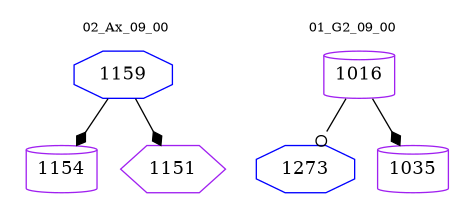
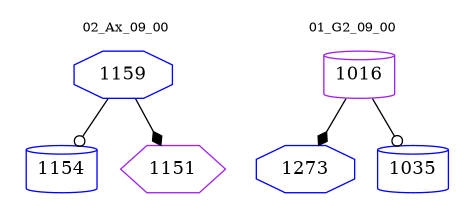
  digraph {
    node [color=purple shape=cylinder]
    edge [arrowhead=odot color=black]
    n1 [color=blue label=1159 shape=octagon]
-   n2 [label=1154]
+   n2 [color=blue label=1154]
    n3 [label=1151 shape=hexagon]
    n4 [label=1016]
    n5 [color=blue label=1273 shape=octagon]
-   n6 [label=1035]
+   n6 [color=blue label=1035]
    subgraph cluster_1 {
      color=white
      fontsize=10
      label="02_Ax_09_00"
      n1
      n2
      n3
    }
    subgraph cluster_2 {
      color=white
      fontsize=10
      label="01_G2_09_00"
      n4
      n5
      n6
    }
-   n1 -> n2 [arrowhead=diamond]
+   n1 -> n2
    n1 -> n3 [arrowhead=diamond]
-   n4 -> n5
-   n4 -> n6 [arrowhead=diamond]
+   n4 -> n5 [arrowhead=diamond]
+   n4 -> n6
  }
